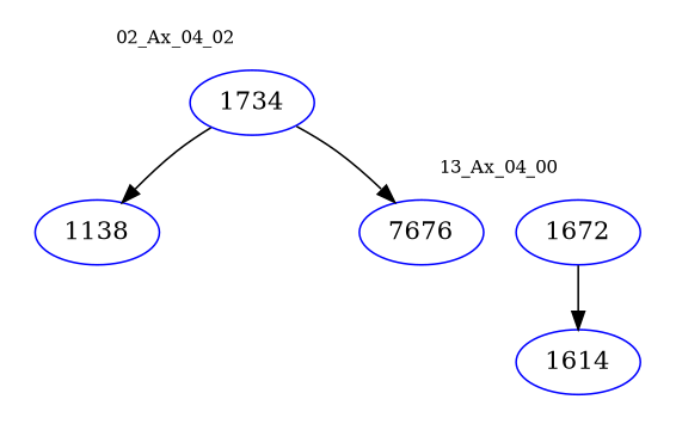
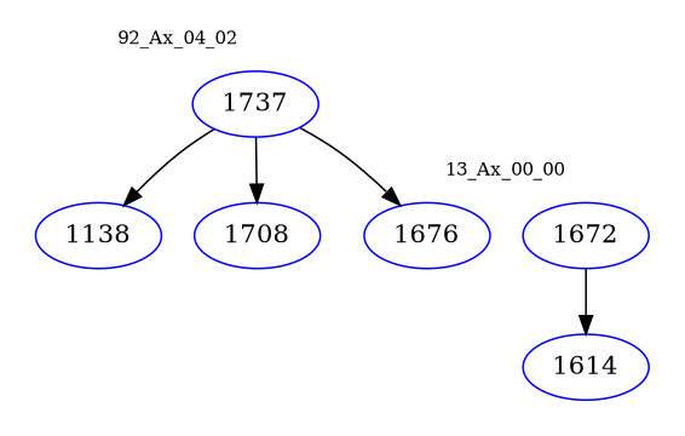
  digraph {
    node [color=blue]
    edge [color=black]
    n1 [label=1672]
    n2 [label=1614]
-   n3 [label=7676]
-   n4 [label=1734]
+   n3 [label=1676]
+   n4 [label=1737]
    n5 [label=1138]
+   n6 [label=1708]
    subgraph cluster_1 {
      color=white
      fontsize=10
-     label="13_Ax_04_00"
+     label="13_Ax_00_00"
      n1
      n2
      n3
    }
    subgraph cluster_2 {
      color=white
      fontsize=10
-     label="02_Ax_04_02"
+     label="92_Ax_04_02"
      n4
      n5
+     n6
    }
    n1 -> n2
    n4 -> n3
    n4 -> n5
+   n4 -> n6
  }
